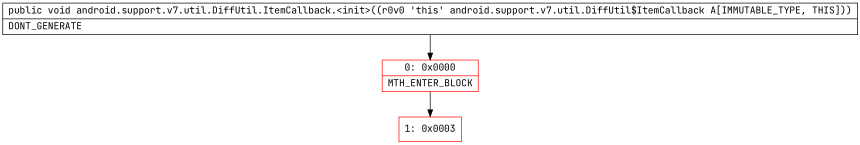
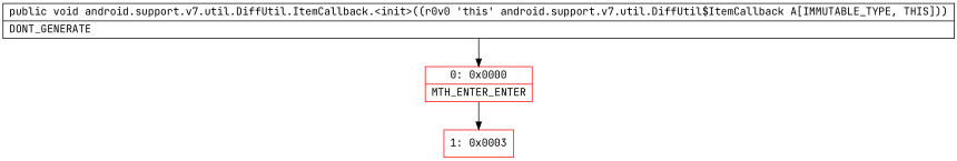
  digraph {
    fontname="JetBrains Mono"
    node [color=red shape=record fontname="JetBrains Mono"]
    edge [fontname="JetBrains Mono"]
-   n1 [label="{0\:\ 0x0000|MTH_ENTER_BLOCK\l}"]
+   n1 [label="{0\:\ 0x0000|MTH_ENTER_ENTER\l}"]
    n2 [label="{1\:\ 0x0003}"]
    n3 [label="{public void android.support.v7.util.DiffUtil.ItemCallback.\<init\>((r0v0 'this' android.support.v7.util.DiffUtil$ItemCallback A[IMMUTABLE_TYPE, THIS]))  | DONT_GENERATE\l}" color=""]
    subgraph cluster_1 {
      label="R(0)"
    }
    n1 -> n2
    n3 -> n1
  }
